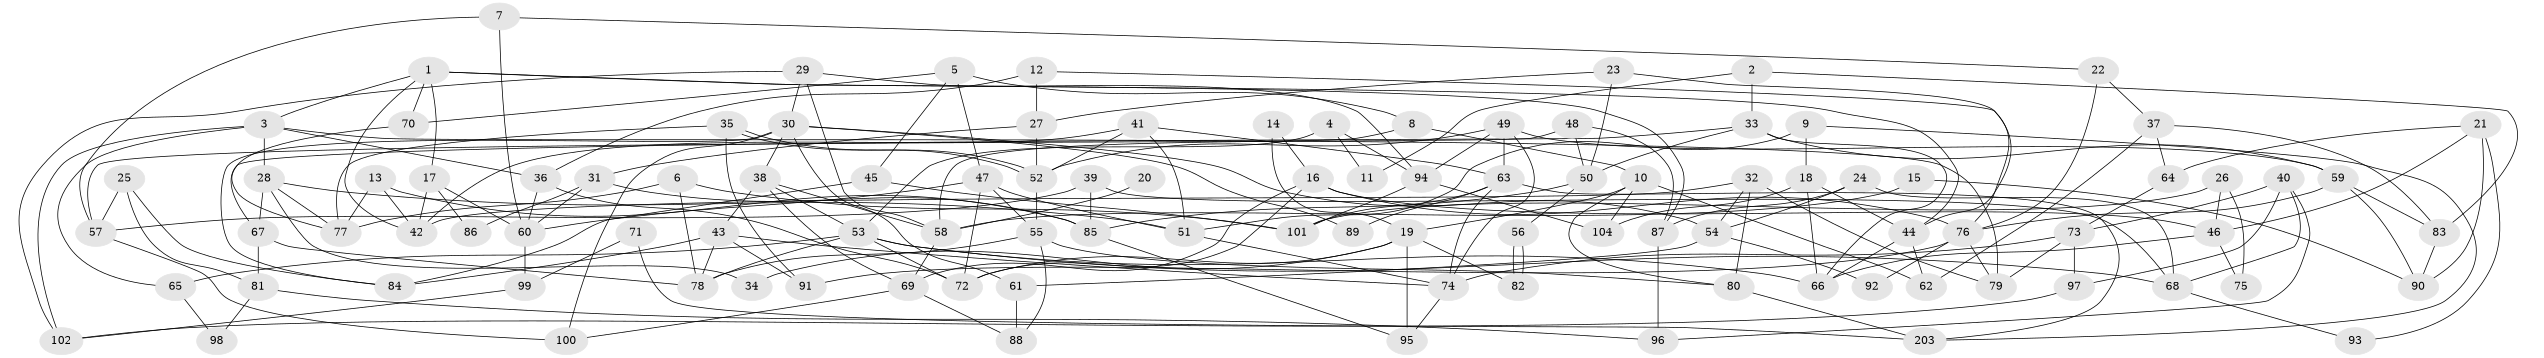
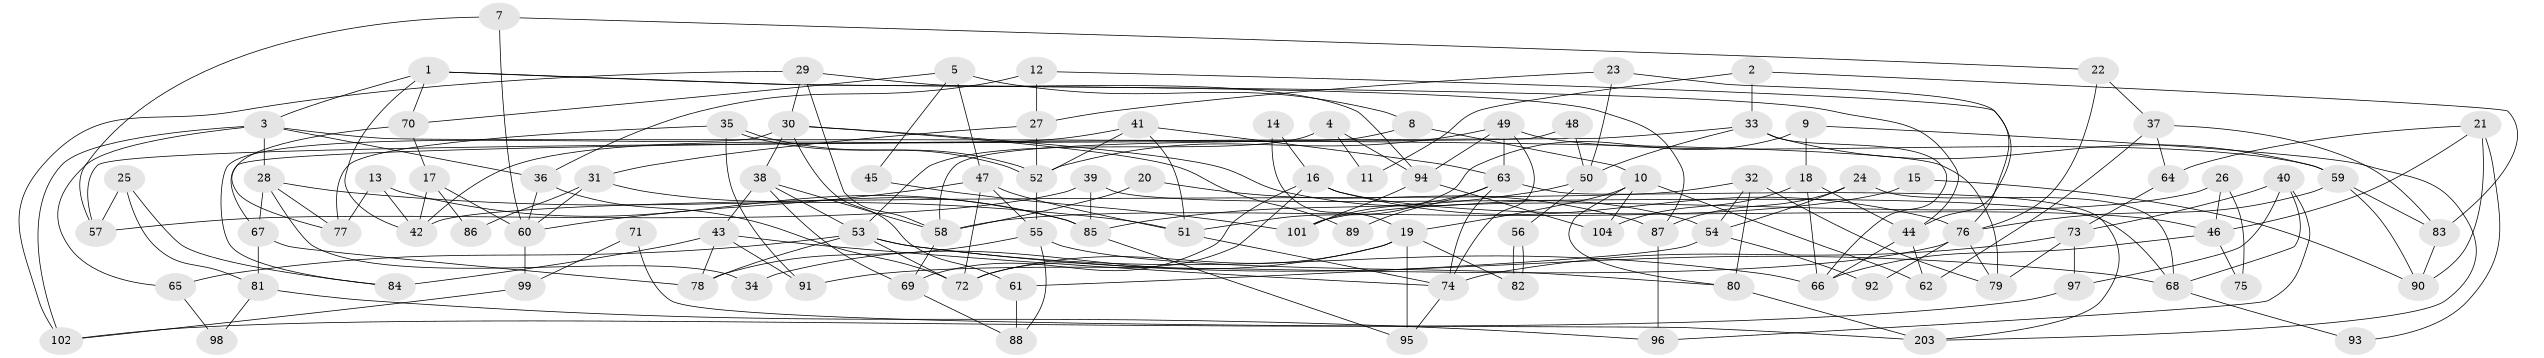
  graph {
    node [color=gray90 style=filled]
    1
    3
    17
    42
    44
    70
    87
    28
    36
    65
    79
    102
    60
    86
    62
    66
    77
    96
    2
    11
    33
    83
    50
    67
    59
    90
    51
    34
    72
    98
    4
    53
    94
    78
    68
    101
    104
    5
    8
    45
    47
    10
    58
    84
    55
-   6
    7
    22
    57
    76
    37
-   100
    99
    19
    80
    69
    9
    18
    n59 [label=203]
    74
    82
    95
    12
    27
    31
    52
    91
    92
    13
    85
    14
    16
    46
    15
    75
    88
    20
    21
    64
    93
    73
    23
    56
    24
    54
    61
    25
    81
    26
    29
    30
    38
    89
    43
    32
    35
    39
    40
    97
    41
    63
    48
    49
    71
    1 -- 3
-   1 -- 17
+   70 -- 17
    1 -- 42
    1 -- 44
    1 -- 70
    1 -- 87
    3 -- 28
    3 -- 36
    3 -- 65
    3 -- 79
    3 -- 102
    17 -- 42
    17 -- 60
    17 -- 86
    44 -- 62
    44 -- 66
    70 -- 77
    87 -- 96
    28 -- 77
    28 -- 67
    28 -- 51
    28 -- 34
    36 -- 60
    36 -- 72
    65 -- 98
    60 -- 99
    2 -- 11
    2 -- 33
    2 -- 83
    33 -- 66
    33 -- 50
    33 -- 67
    33 -- 59
    83 -- 90
    50 -- 85
    50 -- 56
    67 -- 78
    67 -- 81
    59 -- 83
    59 -- 90
    59 -- 76
    51 -- 74
    4 -- 11
    4 -- 53
    4 -- 94
    53 -- 65
    53 -- 66
    53 -- 72
    53 -- 78
    53 -- 68
    94 -- 101
    94 -- 104
    68 -- 93
    5 -- 70
    5 -- 8
    5 -- 45
    5 -- 47
    8 -- 10
    8 -- 58
    45 -- 101
-   45 -- 84
    47 -- 60
    47 -- 51
    47 -- 72
    47 -- 55
    10 -- 62
    10 -- 104
    10 -- 19
    10 -- 80
    58 -- 69
    55 -- 78
    55 -- 80
    55 -- 88
-   6 -- 77
-   6 -- 78
-   6 -- 101
    7 -- 60
    7 -- 22
    7 -- 57
    22 -- 76
    22 -- 37
-   57 -- 100
    76 -- 79
    76 -- 91
    76 -- 92
    37 -- 62
    37 -- 83
    37 -- 64
    99 -- 102
    19 -- 34
    19 -- 72
    19 -- 82
    19 -- 95
    80 -- n59
-   69 -- 100
    69 -- 88
    9 -- 51
    9 -- 18
    9 -- n59
    18 -- 44
    18 -- 66
    18 -- 104
    74 -- 95
    12 -- 36
    12 -- 76
    12 -- 27
    27 -- 31
    27 -- 52
    31 -- 60
    31 -- 86
    31 -- 85
    52 -- 55
    13 -- 42
    13 -- 77
    13 -- 85
    85 -- 95
    14 -- 19
    14 -- 16
    16 -- 72
    16 -- 76
    16 -- 69
    16 -- 46
    46 -- 66
    46 -- 75
    15 -- 90
    15 -- 58
-   48 -- 87
+   20 -- 87
    20 -- 58
    21 -- 90
    21 -- 46
    21 -- 64
    21 -- 93
    64 -- 73
    73 -- 79
    73 -- 74
    73 -- 97
    23 -- 44
    23 -- 50
    23 -- 27
    56 -- 82
    56 -- 82
    24 -- 87
    24 -- 68
    24 -- 54
    54 -- 92
    54 -- 61
    61 -- 88
    25 -- 84
    25 -- 57
    25 -- 81
    81 -- 96
    81 -- 98
    26 -- 101
    26 -- 46
    26 -- 75
    29 -- 102
    29 -- 94
    29 -- 58
    29 -- 30
    30 -- 84
-   30 -- 100
    30 -- 54
    30 -- 61
    30 -- 38
    30 -- 89
    38 -- 53
    38 -- 58
    38 -- 69
    38 -- 43
    43 -- 78
    43 -- 84
    43 -- 74
    43 -- 91
    32 -- 42
    32 -- 79
    32 -- 80
    32 -- 54
    35 -- 77
    35 -- 52
    35 -- 52
    35 -- 91
    39 -- 68
    39 -- 57
    39 -- 85
    40 -- 96
    40 -- 68
    40 -- 73
    40 -- 97
    97 -- 102
    41 -- 42
    41 -- 51
    41 -- 52
    41 -- 63
    63 -- 101
    63 -- n59
    63 -- 74
    63 -- 89
    48 -- 50
    48 -- 57
    49 -- 59
    49 -- 94
    49 -- 74
    49 -- 52
    49 -- 63
    71 -- 99
    71 -- n59
  }
